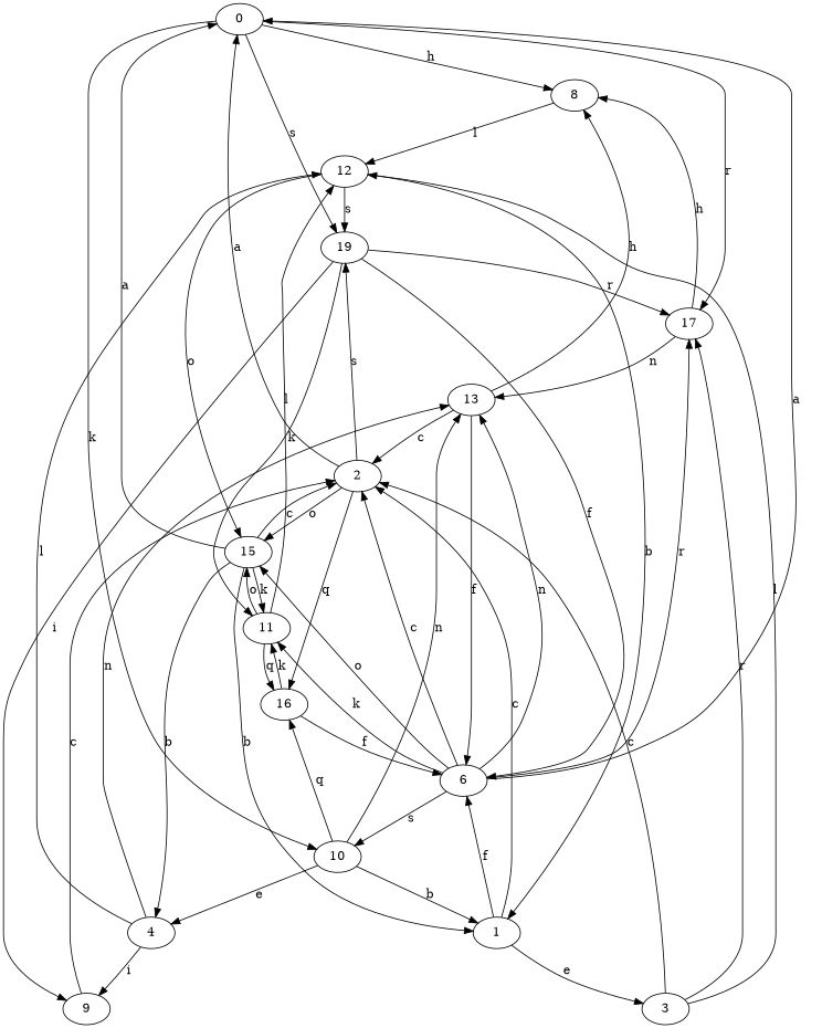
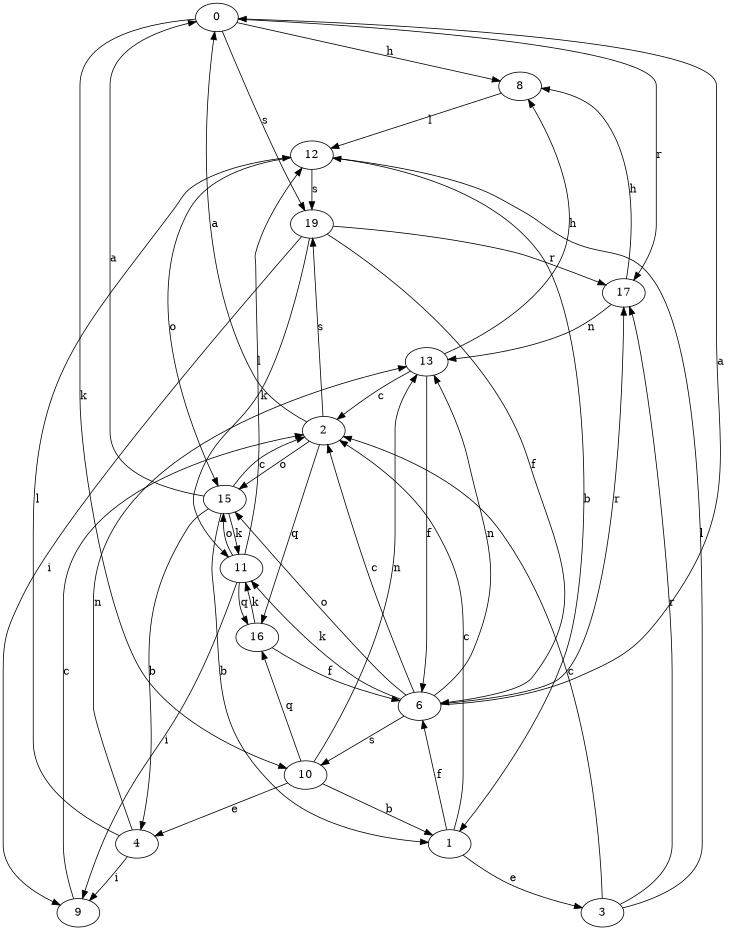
  strict digraph {
    0
    8
    10
    17
    19
    12
    1
    16
    4
    13
    6
    9
    11
    2
    3
    15
    0 -> 8 [label=h]
    0 -> 10 [label=k]
    0 -> 17 [label=r]
    0 -> 19 [label=s]
    8 -> 12 [label=l]
    10 -> 1 [label=b]
    10 -> 16 [label=q]
    10 -> 4 [label=e]
    10 -> 13 [label=n]
    17 -> 8 [label=h]
    17 -> 13 [label=n]
    19 -> 17 [label=r]
    19 -> 6 [label=f]
    19 -> 9 [label=i]
    19 -> 11 [label=k]
    12 -> 19 [label=s]
    12 -> 1 [label=b]
    12 -> 15 [label=o]
    1 -> 6 [label=f]
    1 -> 2 [label=c]
    1 -> 3 [label=e]
    16 -> 6 [label=f]
    16 -> 11 [label=k]
    4 -> 12 [label=l]
    4 -> 13 [label=n]
    4 -> 9 [label=i]
    13 -> 8 [label=h]
    13 -> 6 [label=f]
    13 -> 2 [label=c]
    6 -> 0 [label=a]
    6 -> 10 [label=s]
    6 -> 17 [label=r]
    6 -> 13 [label=n]
    6 -> 11 [label=k]
    6 -> 2 [label=c]
    6 -> 15 [label=o]
    9 -> 2 [label=c]
    11 -> 12 [label=l]
    11 -> 16 [label=q]
+   11 -> 9 [label=i]
    11 -> 15 [label=o]
    2 -> 0 [label=a]
    2 -> 19 [label=s]
    2 -> 16 [label=q]
    2 -> 15 [label=o]
    3 -> 17 [label=r]
    3 -> 12 [label=l]
    3 -> 2 [label=c]
    15 -> 0 [label=a]
    15 -> 1 [label=b]
    15 -> 4 [label=b]
    15 -> 11 [label=k]
    15 -> 2 [label=c]
  }
